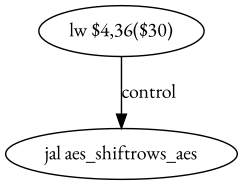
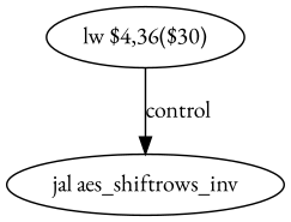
  digraph {
    fontname="EB Garamond"
    node [shape=ellipse fontname="EB Garamond"]
    n1 [label="lw $4,36($30)"]
-   n2 [label="jal aes_shiftrows_aes"]
+   n2 [label="jal aes_shiftrows_inv"]
    n1 -> n2 [label=control fontname="EB Garamond"]
  }
